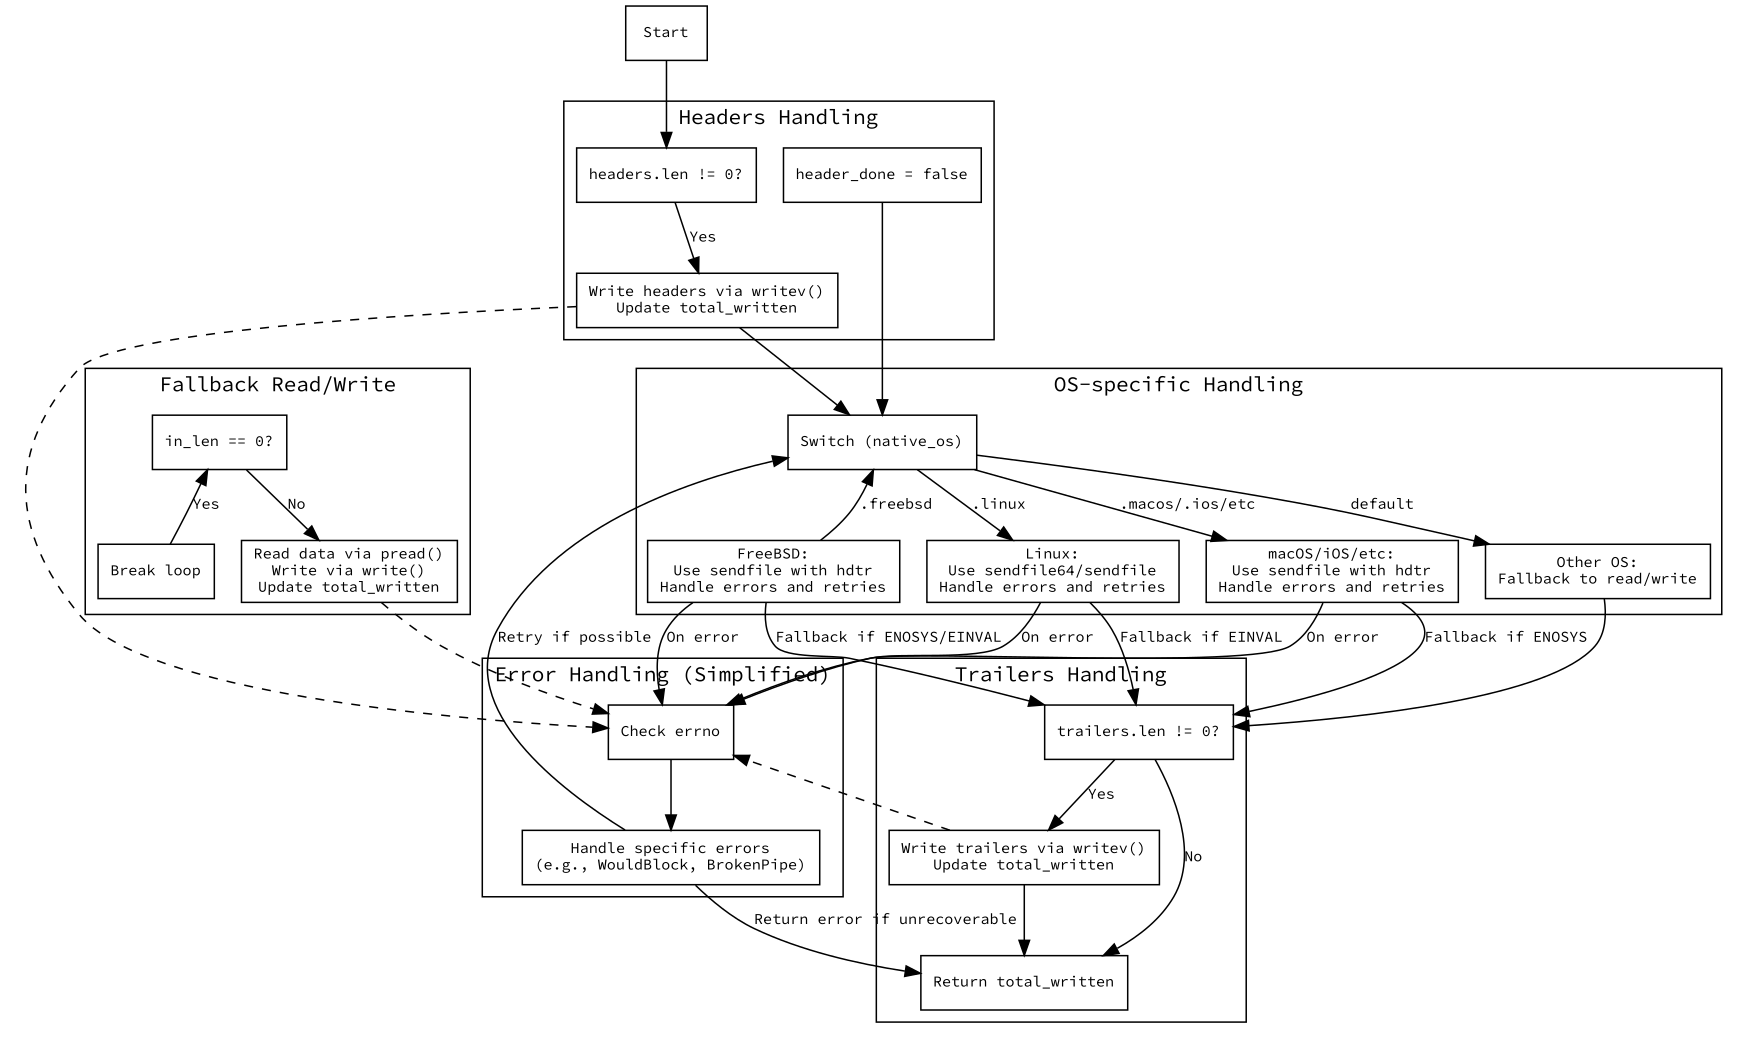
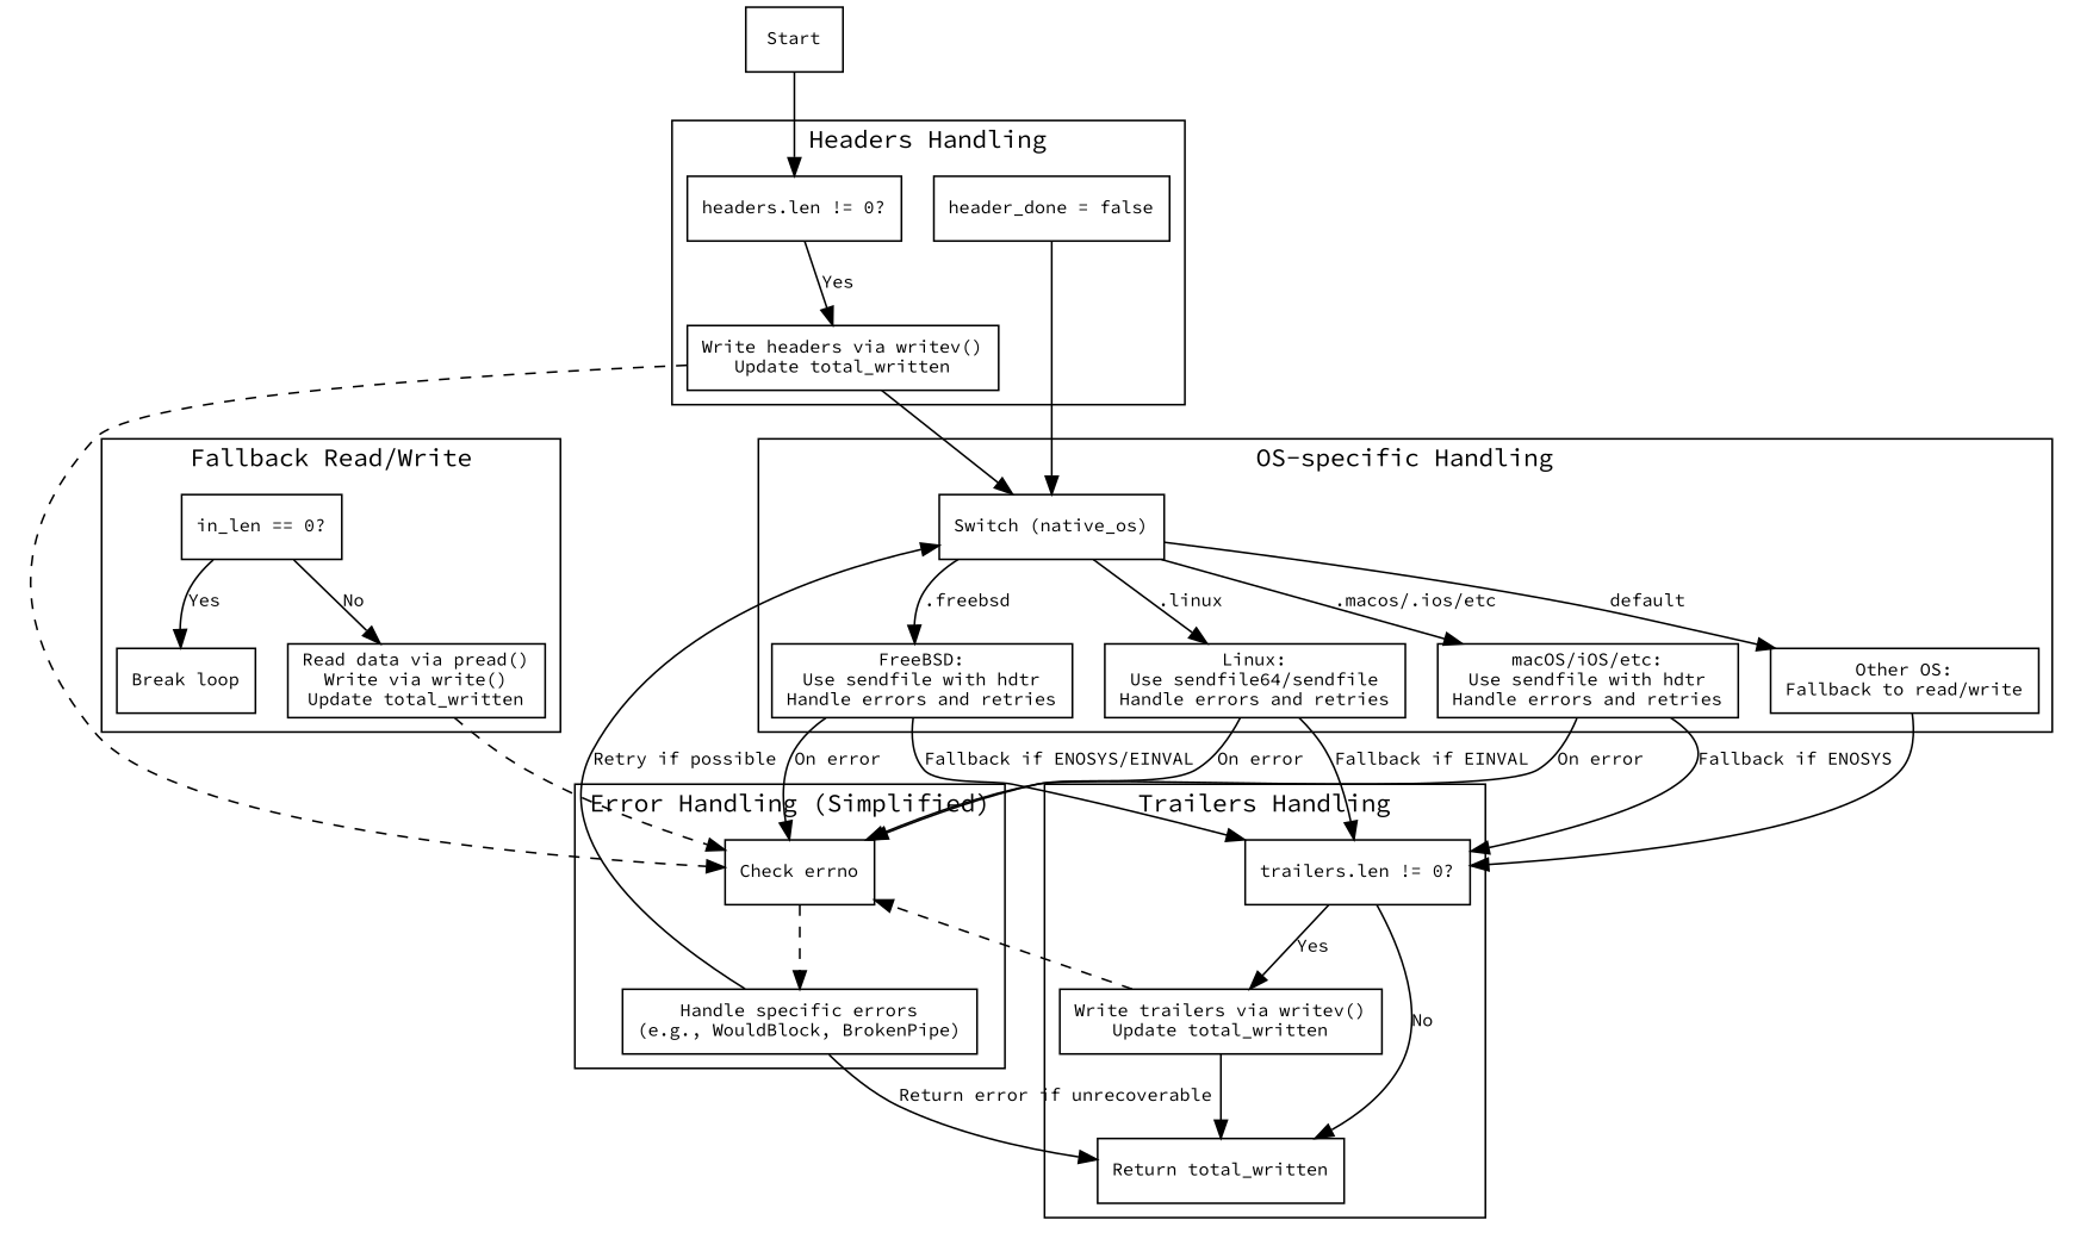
  digraph {
    fontname="Source Code Pro"
    node [fontname="Source Code Pro" fontsize=10 shape=rectangle]
    edge [fontname="Source Code Pro" fontsize=10]
    n1 [label="headers.len != 0?"]
    n2 [label="Write headers via writev()\nUpdate total_written"]
    n3 [label="header_done = false"]
    n4 [label="Switch (native_os)"]
    n5 [label="Linux:\nUse sendfile64/sendfile\nHandle errors and retries"]
    n6 [label="FreeBSD:\nUse sendfile with hdtr\nHandle errors and retries"]
    n7 [label="macOS/iOS/etc:\nUse sendfile with hdtr\nHandle errors and retries"]
    n8 [label="Other OS:\nFallback to read/write"]
    n9 [label="Read data via pread()\nWrite via write()\nUpdate total_written"]
    n10 [label="in_len == 0?"]
    n11 [label="Break loop"]
    n12 [label="Return total_written"]
    n13 [label="trailers.len != 0?"]
    n14 [label="Write trailers via writev()\nUpdate total_written"]
    n15 [label="Check errno"]
    n16 [label="Handle specific errors\n(e.g., WouldBlock, BrokenPipe)"]
    n17 [label=Start]
    subgraph cluster_1 {
      label="Headers Handling"
      n1
      n2
      n3
    }
    subgraph cluster_2 {
      label="OS-specific Handling"
      n4
      n5
      n6
      n7
      n8
    }
    subgraph cluster_3 {
      label="Fallback Read/Write"
      n9
      n10
      n11
    }
    subgraph cluster_4 {
      label="Trailers Handling"
      n12
      n13
      n14
    }
    subgraph cluster_5 {
      label="Error Handling (Simplified)"
      n15
      n16
    }
    n1 -> n2 [label=Yes]
    n2 -> n4
    n2 -> n15 [style=dashed]
    n3 -> n4
    n4 -> n5 [label=".linux"]
-   n6 -> n4 [label=".freebsd"]
+   n4 -> n6 [label=".freebsd"]
    n4 -> n7 [label=".macos/.ios/etc"]
    n4 -> n8 [label=default]
    n5 -> n13 [label="Fallback if EINVAL"]
    n5 -> n15 [label="On error"]
    n6 -> n13 [label="Fallback if ENOSYS/EINVAL"]
    n6 -> n15 [label="On error"]
    n7 -> n13 [label="Fallback if ENOSYS"]
    n7 -> n15 [label="On error"]
    n8 -> n13
    n9 -> n15 [style=dashed]
    n10 -> n9 [label=No]
-   n11 -> n10 [label=Yes]
+   n10 -> n11 [label=Yes]
    n13 -> n12 [label=No]
    n13 -> n14 [label=Yes]
    n14 -> n12
    n14 -> n15 [style=dashed]
-   n15 -> n16
+   n15 -> n16 [style=dashed]
    n16 -> n4 [label="Retry if possible"]
    n16 -> n12 [label="Return error if unrecoverable"]
    n17 -> n1
  }
